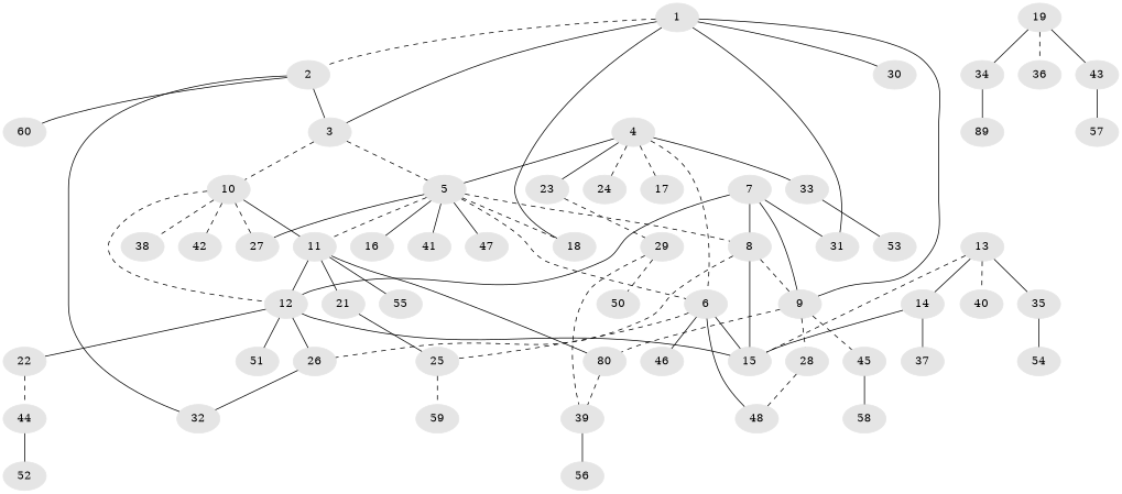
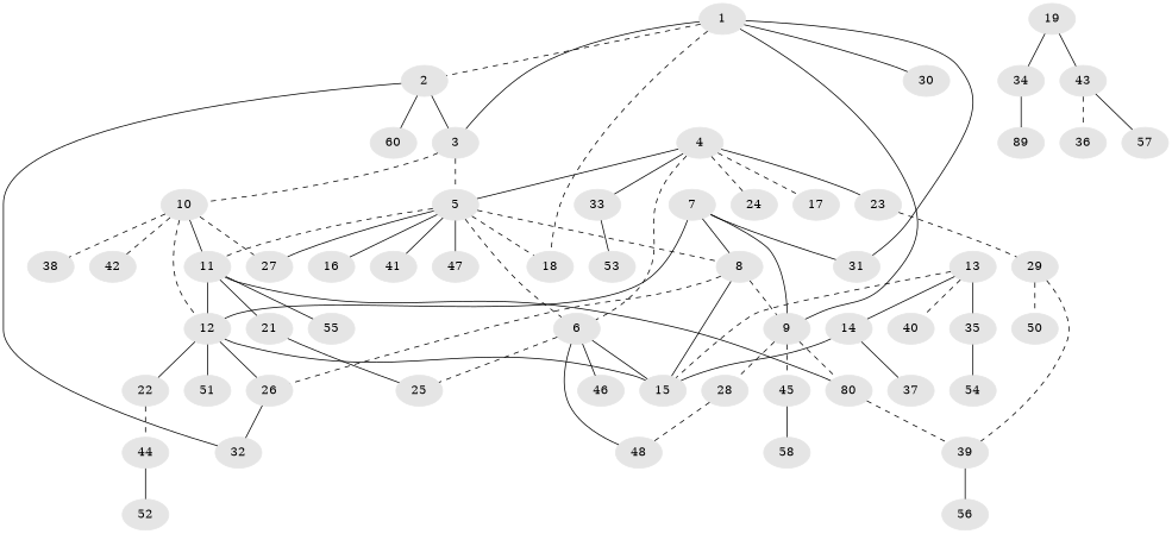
  graph {
    node [color=gray90 style=filled]
    edge [style=solid]
    1
    2
    3
    9
    18
    30
    31
    32
    60
    5
    10
    n12 [label=80]
    28
    45
    14
    15
    37
    6
    8
    11
    16
    27
    41
    47
    12
    38
    42
    4
    17
    23
    24
    33
    25
    46
    48
    29
    53
    26
    21
    55
-   59
    7
    22
    51
    19
    34
    36
    43
    39
    58
    44
    13
    35
    40
    54
    n56 [label=89]
    57
    56
    52
    50
    1 -- 2 [style=dashed]
    1 -- 3
    1 -- 9
-   1 -- 18
+   1 -- 18 [style=dashed]
    1 -- 30
    1 -- 31
    2 -- 3
    2 -- 32
    2 -- 60
    3 -- 5 [style=dashed]
    3 -- 10 [style=dashed]
    9 -- n12 [style=dashed]
    9 -- 28 [style=dashed]
    9 -- 45 [style=dashed]
    5 -- 18 [style=dashed]
    5 -- 6 [style=dashed]
    5 -- 8 [style=dashed]
    5 -- 11 [style=dashed]
    5 -- 16
    5 -- 27
    5 -- 41
    5 -- 47
    10 -- 11
    10 -- 27 [style=dashed]
    10 -- 12 [style=dashed]
    10 -- 38 [style=dashed]
    10 -- 42 [style=dashed]
    n12 -- 39 [style=dashed]
    28 -- 48 [style=dashed]
    45 -- 58
    14 -- 15
    14 -- 37
    6 -- 15
    6 -- 25 [style=dashed]
    6 -- 46
    6 -- 48
    8 -- 9 [style=dashed]
    8 -- 15
    8 -- 26 [style=dashed]
    11 -- n12
    11 -- 12
    11 -- 21
    11 -- 55
    12 -- 15
    12 -- 26
    12 -- 22
    12 -- 51
    4 -- 5
    4 -- 6 [style=dashed]
    4 -- 17 [style=dashed]
    4 -- 23
    4 -- 24 [style=dashed]
    4 -- 33
    23 -- 29 [style=dashed]
    33 -- 53
-   25 -- 59 [style=dashed]
    29 -- 39 [style=dashed]
    29 -- 50 [style=dashed]
    26 -- 32
    21 -- 25
    7 -- 9
    7 -- 31
    7 -- 8
    7 -- 12
    22 -- 44 [style=dashed]
    19 -- 34
-   19 -- 36 [style=dashed]
+   43 -- 36 [style=dashed]
    19 -- 43
    34 -- n56
    43 -- 57
    39 -- 56
    44 -- 52
    13 -- 14
    13 -- 15 [style=dashed]
    13 -- 35
    13 -- 40 [style=dashed]
    35 -- 54
  }
